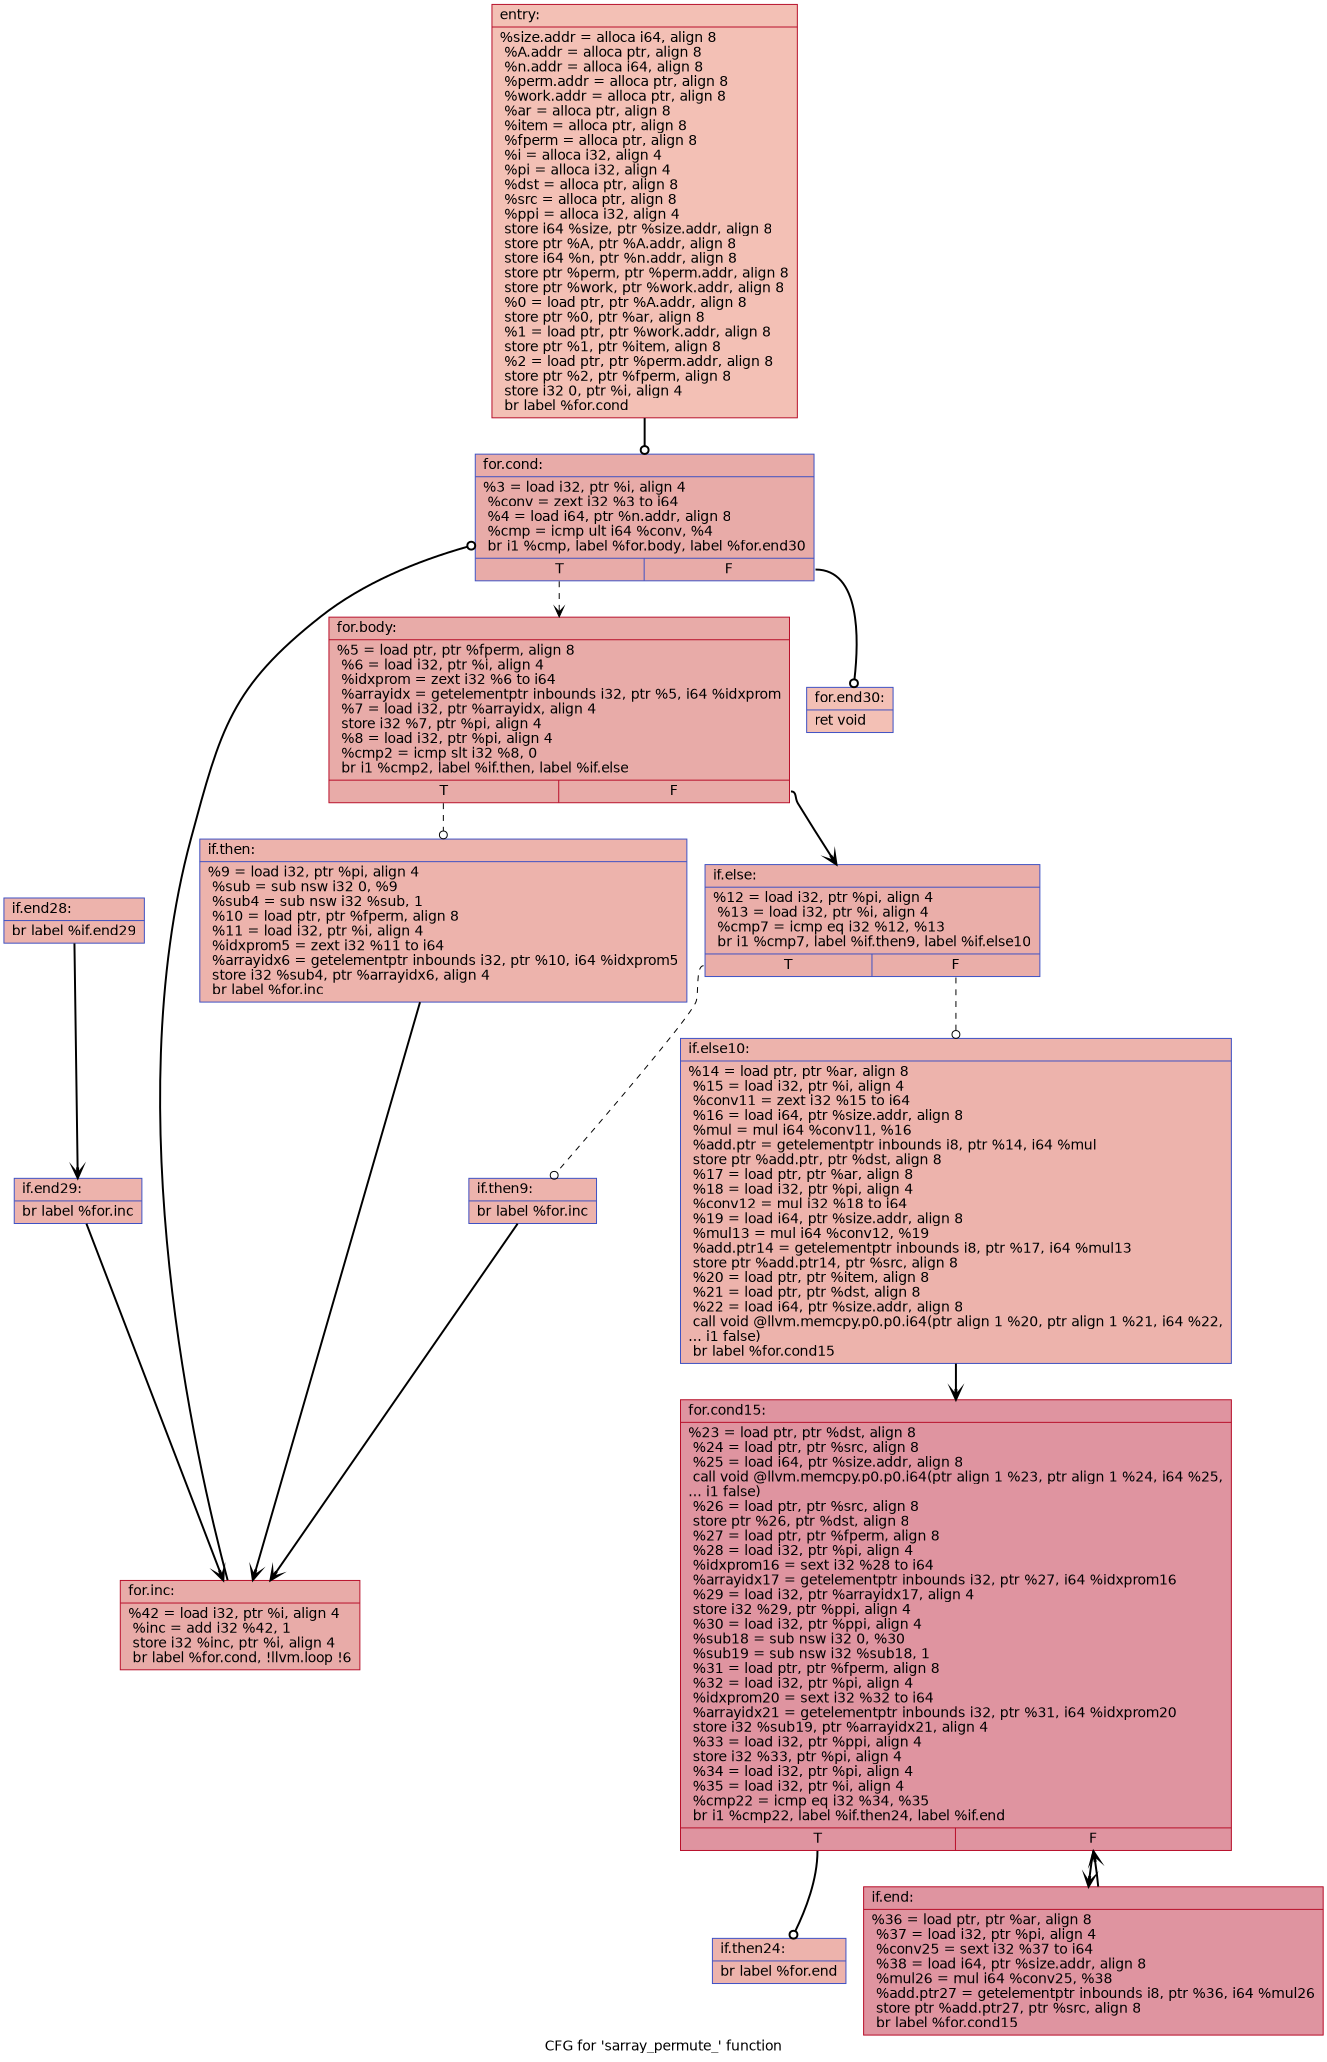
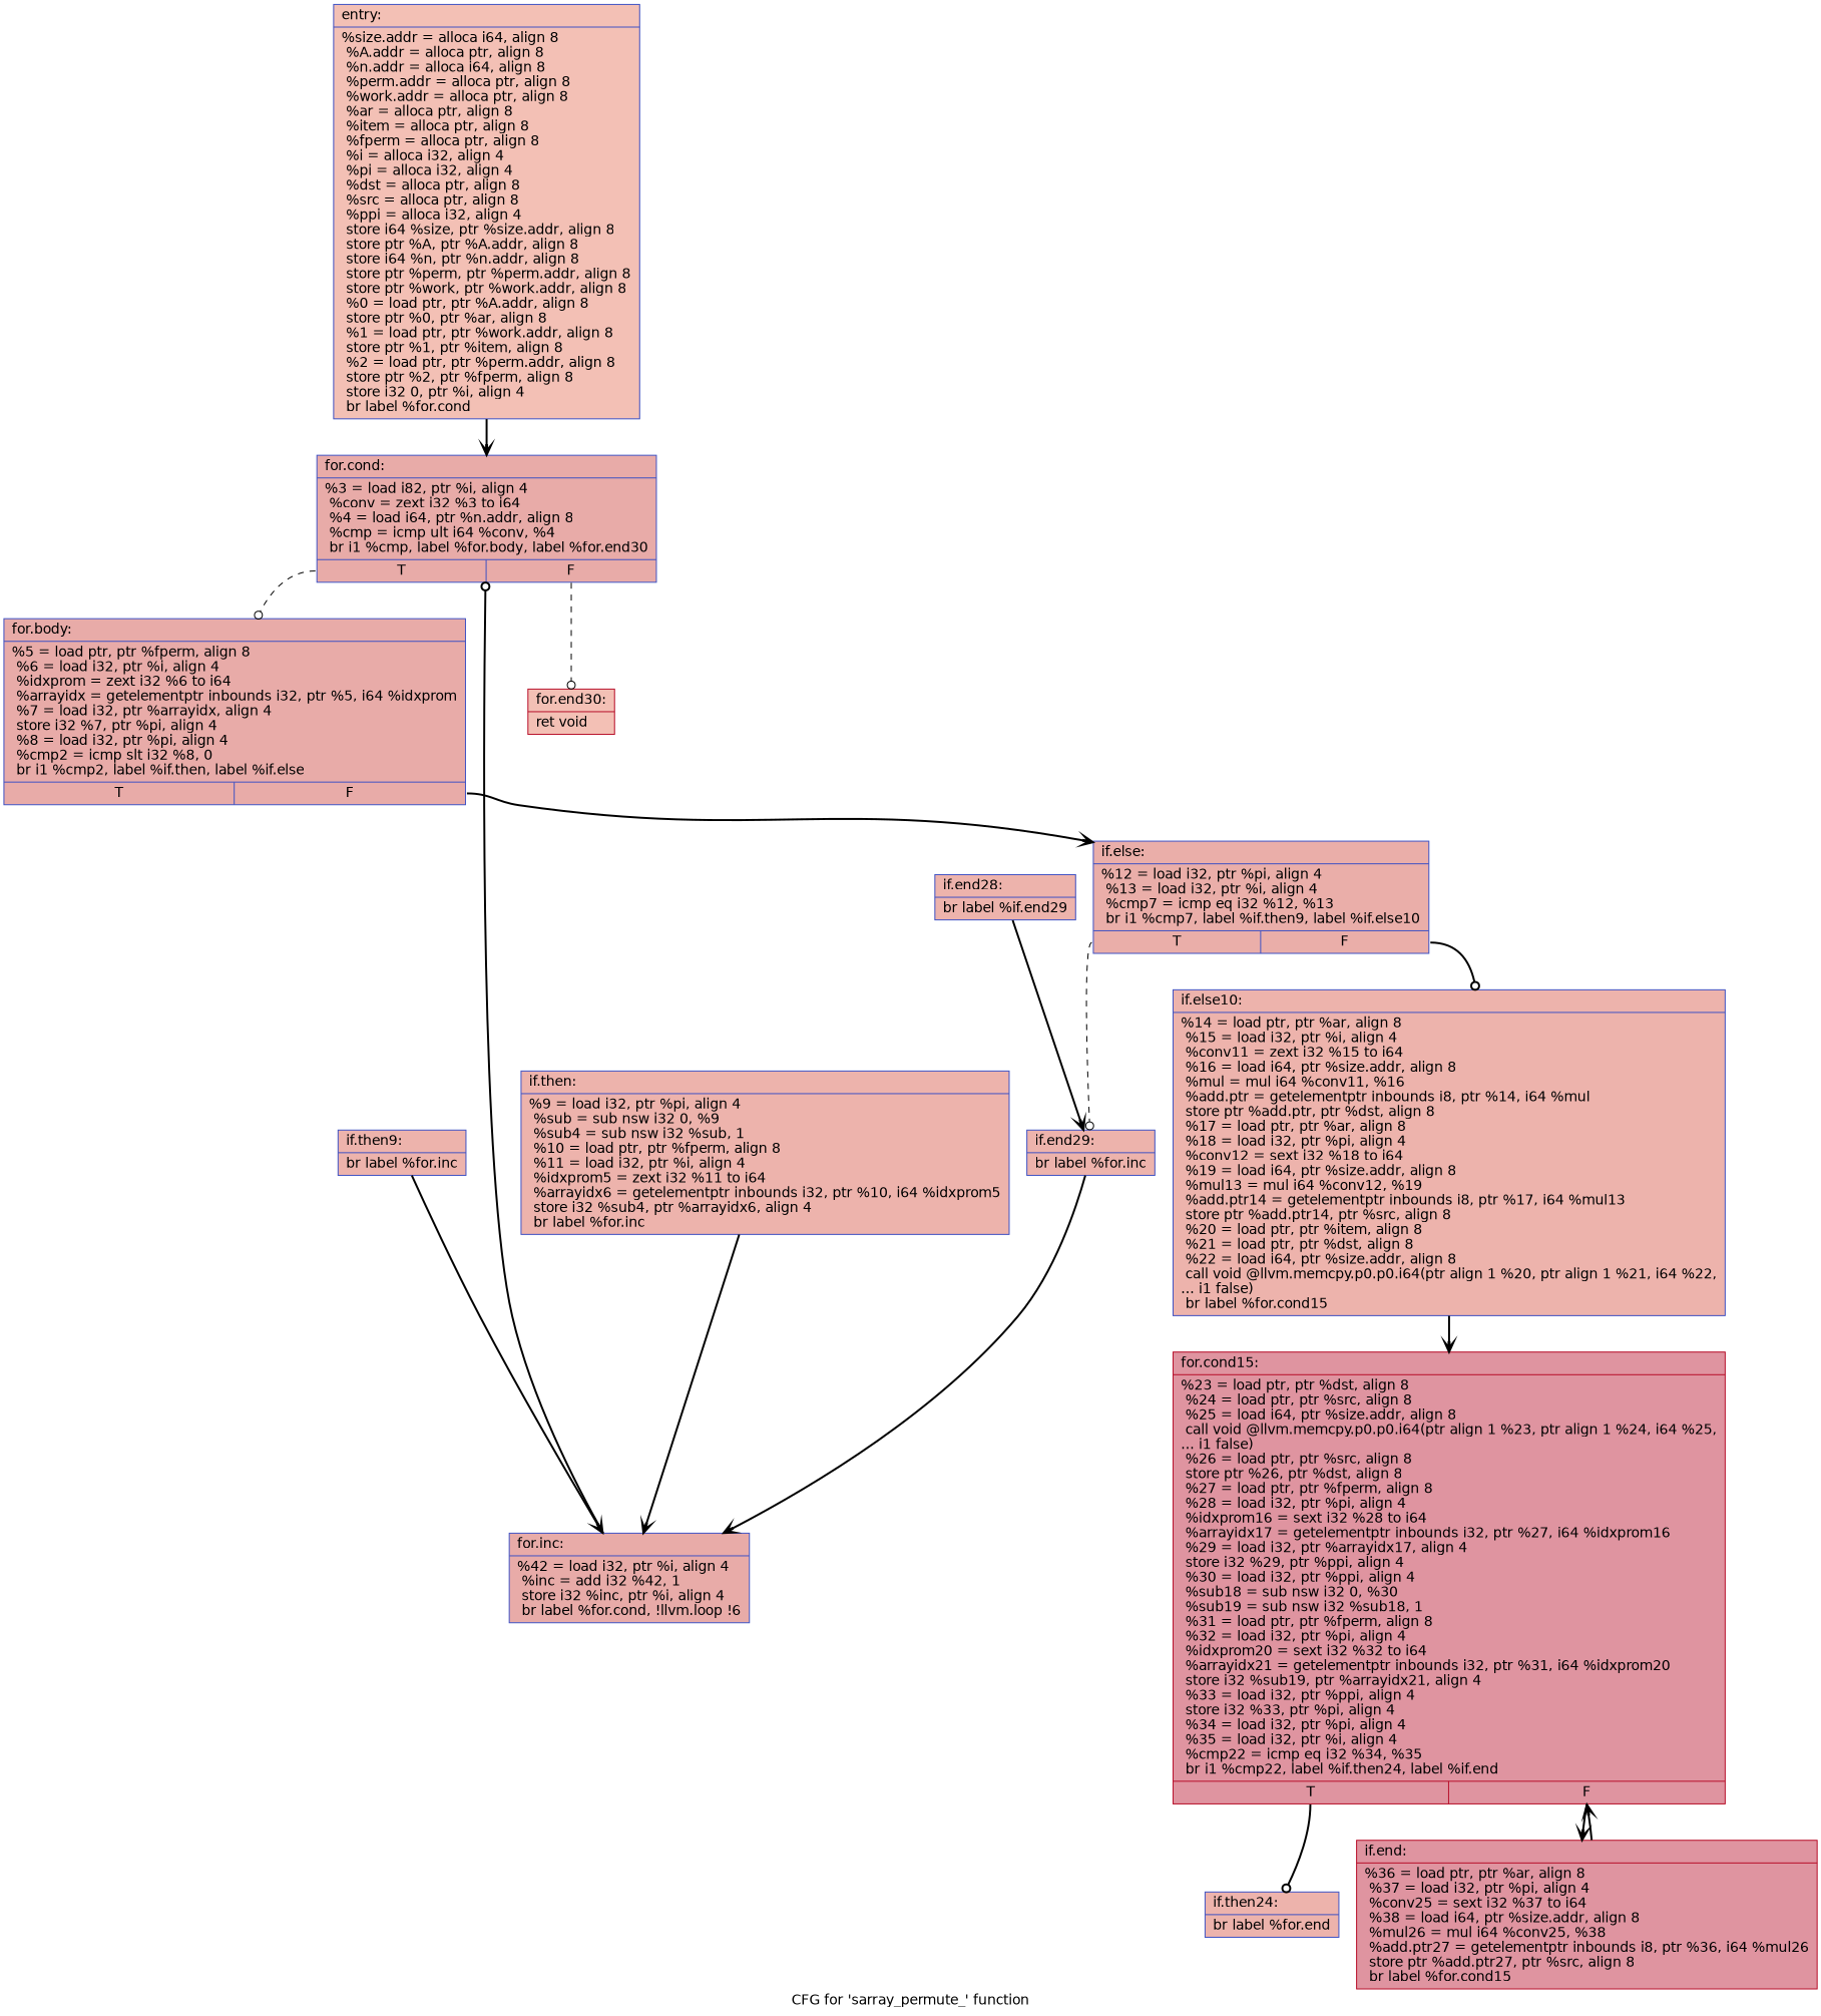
  digraph {
    fontname="DejaVu Sans"
    label="CFG for 'sarray_permute_' function"
    node [color="#3d50c3ff" fillcolor="#d6524470" fontname="DejaVu Sans" shape=record style=filled]
    edge [arrowhead=vee fontname="DejaVu Sans" style=bold]
-   n1 [color="#b70d28ff" fillcolor="#e5705870" label="{entry:\l|  %size.addr = alloca i64, align 8\l  %A.addr = alloca ptr, align 8\l  %n.addr = alloca i64, align 8\l  %perm.addr = alloca ptr, align 8\l  %work.addr = alloca ptr, align 8\l  %ar = alloca ptr, align 8\l  %item = alloca ptr, align 8\l  %fperm = alloca ptr, align 8\l  %i = alloca i32, align 4\l  %pi = alloca i32, align 4\l  %dst = alloca ptr, align 8\l  %src = alloca ptr, align 8\l  %ppi = alloca i32, align 4\l  store i64 %size, ptr %size.addr, align 8\l  store ptr %A, ptr %A.addr, align 8\l  store i64 %n, ptr %n.addr, align 8\l  store ptr %perm, ptr %perm.addr, align 8\l  store ptr %work, ptr %work.addr, align 8\l  %0 = load ptr, ptr %A.addr, align 8\l  store ptr %0, ptr %ar, align 8\l  %1 = load ptr, ptr %work.addr, align 8\l  store ptr %1, ptr %item, align 8\l  %2 = load ptr, ptr %perm.addr, align 8\l  store ptr %2, ptr %fperm, align 8\l  store i32 0, ptr %i, align 4\l  br label %for.cond\l}"]
-   n2 [fillcolor="#cc403a70" label="{for.cond:\l|  %3 = load i32, ptr %i, align 4\l  %conv = zext i32 %3 to i64\l  %4 = load i64, ptr %n.addr, align 8\l  %cmp = icmp ult i64 %conv, %4\l  br i1 %cmp, label %for.body, label %for.end30\l|{<s0>T|<s1>F}}"]
-   n3 [color="#b70d28ff" fillcolor="#cc403a70" label="{for.body:\l|  %5 = load ptr, ptr %fperm, align 8\l  %6 = load i32, ptr %i, align 4\l  %idxprom = zext i32 %6 to i64\l  %arrayidx = getelementptr inbounds i32, ptr %5, i64 %idxprom\l  %7 = load i32, ptr %arrayidx, align 4\l  store i32 %7, ptr %pi, align 4\l  %8 = load i32, ptr %pi, align 4\l  %cmp2 = icmp slt i32 %8, 0\l  br i1 %cmp2, label %if.then, label %if.else\l|{<s0>T|<s1>F}}"]
-   n4 [fillcolor="#e5705870" label="{for.end30:\l|  ret void\l}"]
+   n1 [fillcolor="#e5705870" label="{entry:\l|  %size.addr = alloca i64, align 8\l  %A.addr = alloca ptr, align 8\l  %n.addr = alloca i64, align 8\l  %perm.addr = alloca ptr, align 8\l  %work.addr = alloca ptr, align 8\l  %ar = alloca ptr, align 8\l  %item = alloca ptr, align 8\l  %fperm = alloca ptr, align 8\l  %i = alloca i32, align 4\l  %pi = alloca i32, align 4\l  %dst = alloca ptr, align 8\l  %src = alloca ptr, align 8\l  %ppi = alloca i32, align 4\l  store i64 %size, ptr %size.addr, align 8\l  store ptr %A, ptr %A.addr, align 8\l  store i64 %n, ptr %n.addr, align 8\l  store ptr %perm, ptr %perm.addr, align 8\l  store ptr %work, ptr %work.addr, align 8\l  %0 = load ptr, ptr %A.addr, align 8\l  store ptr %0, ptr %ar, align 8\l  %1 = load ptr, ptr %work.addr, align 8\l  store ptr %1, ptr %item, align 8\l  %2 = load ptr, ptr %perm.addr, align 8\l  store ptr %2, ptr %fperm, align 8\l  store i32 0, ptr %i, align 4\l  br label %for.cond\l}"]
+   n2 [fillcolor="#cc403a70" label="{for.cond:\l|  %3 = load i82, ptr %i, align 4\l  %conv = zext i32 %3 to i64\l  %4 = load i64, ptr %n.addr, align 8\l  %cmp = icmp ult i64 %conv, %4\l  br i1 %cmp, label %for.body, label %for.end30\l|{<s0>T|<s1>F}}"]
+   n3 [fillcolor="#cc403a70" label="{for.body:\l|  %5 = load ptr, ptr %fperm, align 8\l  %6 = load i32, ptr %i, align 4\l  %idxprom = zext i32 %6 to i64\l  %arrayidx = getelementptr inbounds i32, ptr %5, i64 %idxprom\l  %7 = load i32, ptr %arrayidx, align 4\l  store i32 %7, ptr %pi, align 4\l  %8 = load i32, ptr %pi, align 4\l  %cmp2 = icmp slt i32 %8, 0\l  br i1 %cmp2, label %if.then, label %if.else\l|{<s0>T|<s1>F}}"]
+   n4 [color="#b70d28ff" fillcolor="#e5705870" label="{for.end30:\l|  ret void\l}"]
    n5 [label="{if.then:\l|  %9 = load i32, ptr %pi, align 4\l  %sub = sub nsw i32 0, %9\l  %sub4 = sub nsw i32 %sub, 1\l  %10 = load ptr, ptr %fperm, align 8\l  %11 = load i32, ptr %i, align 4\l  %idxprom5 = zext i32 %11 to i64\l  %arrayidx6 = getelementptr inbounds i32, ptr %10, i64 %idxprom5\l  store i32 %sub4, ptr %arrayidx6, align 4\l  br label %for.inc\l}"]
    n6 [fillcolor="#d0473d70" label="{if.else:\l|  %12 = load i32, ptr %pi, align 4\l  %13 = load i32, ptr %i, align 4\l  %cmp7 = icmp eq i32 %12, %13\l  br i1 %cmp7, label %if.then9, label %if.else10\l|{<s0>T|<s1>F}}"]
-   n7 [color="#b70d28ff" fillcolor="#cc403a70" label="{for.inc:\l|  %42 = load i32, ptr %i, align 4\l  %inc = add i32 %42, 1\l  store i32 %inc, ptr %i, align 4\l  br label %for.cond, !llvm.loop !6\l}"]
+   n7 [fillcolor="#cc403a70" label="{for.inc:\l|  %42 = load i32, ptr %i, align 4\l  %inc = add i32 %42, 1\l  store i32 %inc, ptr %i, align 4\l  br label %for.cond, !llvm.loop !6\l}"]
    n8 [label="{if.then9:\l|  br label %for.inc\l}"]
-   n9 [label="{if.else10:\l|  %14 = load ptr, ptr %ar, align 8\l  %15 = load i32, ptr %i, align 4\l  %conv11 = zext i32 %15 to i64\l  %16 = load i64, ptr %size.addr, align 8\l  %mul = mul i64 %conv11, %16\l  %add.ptr = getelementptr inbounds i8, ptr %14, i64 %mul\l  store ptr %add.ptr, ptr %dst, align 8\l  %17 = load ptr, ptr %ar, align 8\l  %18 = load i32, ptr %pi, align 4\l  %conv12 = mul i32 %18 to i64\l  %19 = load i64, ptr %size.addr, align 8\l  %mul13 = mul i64 %conv12, %19\l  %add.ptr14 = getelementptr inbounds i8, ptr %17, i64 %mul13\l  store ptr %add.ptr14, ptr %src, align 8\l  %20 = load ptr, ptr %item, align 8\l  %21 = load ptr, ptr %dst, align 8\l  %22 = load i64, ptr %size.addr, align 8\l  call void @llvm.memcpy.p0.p0.i64(ptr align 1 %20, ptr align 1 %21, i64 %22,\l... i1 false)\l  br label %for.cond15\l}"]
+   n9 [label="{if.else10:\l|  %14 = load ptr, ptr %ar, align 8\l  %15 = load i32, ptr %i, align 4\l  %conv11 = zext i32 %15 to i64\l  %16 = load i64, ptr %size.addr, align 8\l  %mul = mul i64 %conv11, %16\l  %add.ptr = getelementptr inbounds i8, ptr %14, i64 %mul\l  store ptr %add.ptr, ptr %dst, align 8\l  %17 = load ptr, ptr %ar, align 8\l  %18 = load i32, ptr %pi, align 4\l  %conv12 = sext i32 %18 to i64\l  %19 = load i64, ptr %size.addr, align 8\l  %mul13 = mul i64 %conv12, %19\l  %add.ptr14 = getelementptr inbounds i8, ptr %17, i64 %mul13\l  store ptr %add.ptr14, ptr %src, align 8\l  %20 = load ptr, ptr %item, align 8\l  %21 = load ptr, ptr %dst, align 8\l  %22 = load i64, ptr %size.addr, align 8\l  call void @llvm.memcpy.p0.p0.i64(ptr align 1 %20, ptr align 1 %21, i64 %22,\l... i1 false)\l  br label %for.cond15\l}"]
    n10 [color="#b70d28ff" fillcolor="#b70d2870" label="{for.cond15:\l|  %23 = load ptr, ptr %dst, align 8\l  %24 = load ptr, ptr %src, align 8\l  %25 = load i64, ptr %size.addr, align 8\l  call void @llvm.memcpy.p0.p0.i64(ptr align 1 %23, ptr align 1 %24, i64 %25,\l... i1 false)\l  %26 = load ptr, ptr %src, align 8\l  store ptr %26, ptr %dst, align 8\l  %27 = load ptr, ptr %fperm, align 8\l  %28 = load i32, ptr %pi, align 4\l  %idxprom16 = sext i32 %28 to i64\l  %arrayidx17 = getelementptr inbounds i32, ptr %27, i64 %idxprom16\l  %29 = load i32, ptr %arrayidx17, align 4\l  store i32 %29, ptr %ppi, align 4\l  %30 = load i32, ptr %ppi, align 4\l  %sub18 = sub nsw i32 0, %30\l  %sub19 = sub nsw i32 %sub18, 1\l  %31 = load ptr, ptr %fperm, align 8\l  %32 = load i32, ptr %pi, align 4\l  %idxprom20 = sext i32 %32 to i64\l  %arrayidx21 = getelementptr inbounds i32, ptr %31, i64 %idxprom20\l  store i32 %sub19, ptr %arrayidx21, align 4\l  %33 = load i32, ptr %ppi, align 4\l  store i32 %33, ptr %pi, align 4\l  %34 = load i32, ptr %pi, align 4\l  %35 = load i32, ptr %i, align 4\l  %cmp22 = icmp eq i32 %34, %35\l  br i1 %cmp22, label %if.then24, label %if.end\l|{<s0>T|<s1>F}}"]
    n11 [label="{if.then24:\l|  br label %for.end\l}"]
    n12 [color="#b70d28ff" fillcolor="#b70d2870" label="{if.end:\l|  %36 = load ptr, ptr %ar, align 8\l  %37 = load i32, ptr %pi, align 4\l  %conv25 = sext i32 %37 to i64\l  %38 = load i64, ptr %size.addr, align 8\l  %mul26 = mul i64 %conv25, %38\l  %add.ptr27 = getelementptr inbounds i8, ptr %36, i64 %mul26\l  store ptr %add.ptr27, ptr %src, align 8\l  br label %for.cond15\l}"]
    n13 [label="{if.end28:\l|  br label %if.end29\l}"]
    n14 [label="{if.end29:\l|  br label %for.inc\l}"]
-   n1 -> n2 [arrowhead=odot]
-   n2 -> n3 [style=dashed tailport=s0]
-   n2 -> n4 [arrowhead=odot tailport=s1]
-   n3 -> n5 [arrowhead=odot style=dashed tailport=s0]
+   n1 -> n2
+   n2 -> n3 [arrowhead=odot style=dashed tailport=s0]
+   n2 -> n4 [arrowhead=odot style=dashed tailport=s1]
    n3 -> n6 [tailport=s1]
    n5 -> n7
-   n6 -> n8 [arrowhead=odot style=dashed tailport=s0]
-   n6 -> n9 [arrowhead=odot style=dashed tailport=s1]
+   n6 -> n14 [arrowhead=odot style=dashed tailport=s0]
+   n6 -> n9 [arrowhead=odot tailport=s1]
    n7 -> n2 [arrowhead=odot]
    n8 -> n7
    n9 -> n10
    n10 -> n11 [arrowhead=odot tailport=s0]
    n10 -> n12 [tailport=s1]
    n12 -> n10
    n13 -> n14
    n14 -> n7
  }
